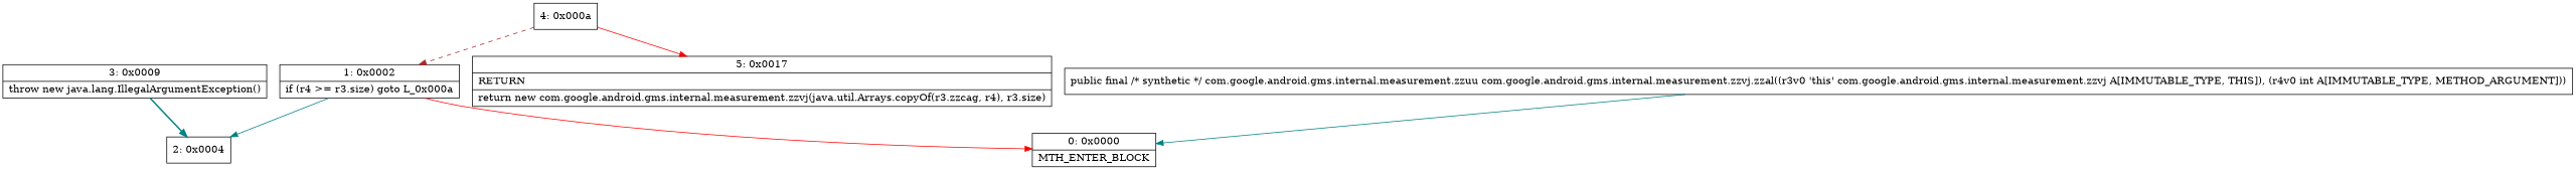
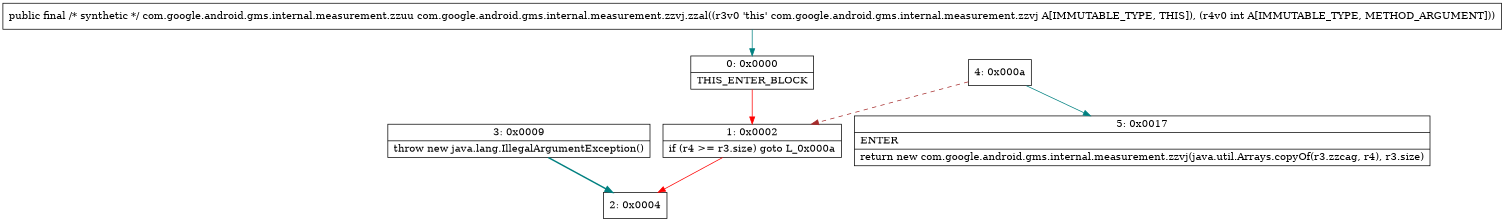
  digraph {
    node [shape=record]
    edge [color=red style=solid]
-   n1 [label="{0\:\ 0x0000|MTH_ENTER_BLOCK\l}"]
+   n1 [label="{0\:\ 0x0000|THIS_ENTER_BLOCK\l}"]
    n2 [label="{1\:\ 0x0002|if (r4 \>= r3.size) goto L_0x000a\l}"]
    n3 [label="{2\:\ 0x0004}"]
    n4 [label="{4\:\ 0x000a}"]
-   n5 [label="{5\:\ 0x0017|RETURN\l|return new com.google.android.gms.internal.measurement.zzvj(java.util.Arrays.copyOf(r3.zzcag, r4), r3.size)\l}"]
+   n5 [label="{5\:\ 0x0017|ENTER\l|return new com.google.android.gms.internal.measurement.zzvj(java.util.Arrays.copyOf(r3.zzcag, r4), r3.size)\l}"]
    n6 [label="{3\:\ 0x0009|throw new java.lang.IllegalArgumentException()\l}"]
    n7 [label="{public final \/* synthetic *\/ com.google.android.gms.internal.measurement.zzuu com.google.android.gms.internal.measurement.zzvj.zzal((r3v0 'this' com.google.android.gms.internal.measurement.zzvj A[IMMUTABLE_TYPE, THIS]), (r4v0 int A[IMMUTABLE_TYPE, METHOD_ARGUMENT])) }"]
-   n2 -> n1
-   n2 -> n3 [color=teal]
+   n1 -> n2
+   n2 -> n3
    n4 -> n2 [color=brown style=dashed]
-   n4 -> n5
+   n4 -> n5 [color=teal]
    n6 -> n3 [color=teal style=bold]
    n7 -> n1 [color=teal]
  }
